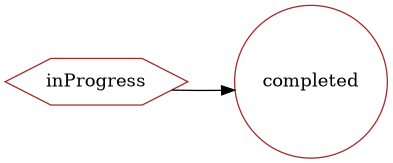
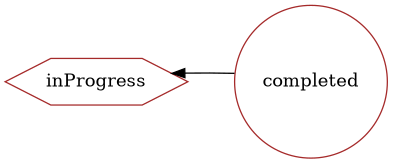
  digraph {
    rankdir=LR
    node [color=brown]
    inProgress [shape=hexagon]
    completed [shape=circle]
-   inProgress -> completed [color=black arrowhead=normal]
+   completed -> inProgress [color=black arrowhead=normal]
  }
